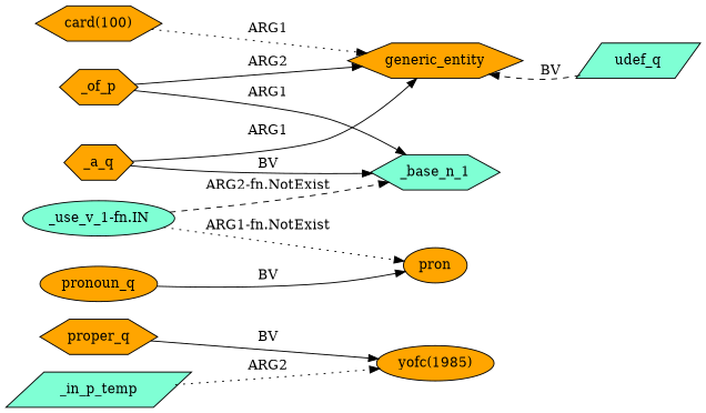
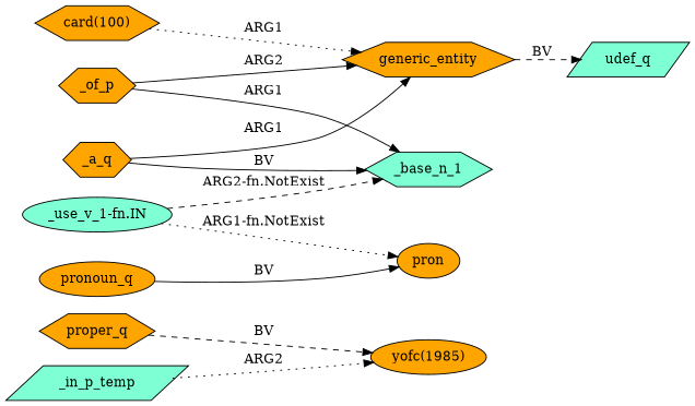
  digraph {
    rankdir=LR
    node [fillcolor=orange shape=hexagon style=filled]
    edge [style=solid]
    "yofc(1985)" [shape=ellipse]
    proper_q
    _of_p
    generic_entity
    _base_n_1 [fillcolor=aquamarine]
    "_use_v_1-fn.IN" [fillcolor=aquamarine shape=ellipse]
    pron [shape=ellipse]
    udef_q [fillcolor=aquamarine shape=parallelogram]
    _in_p_temp [fillcolor=aquamarine shape=parallelogram]
    _a_q
    "card(100)"
    pronoun_q [shape=ellipse]
-   proper_q -> "yofc(1985)" [label=BV]
+   proper_q -> "yofc(1985)" [label=BV style=dashed]
    _of_p -> generic_entity [label=ARG2]
    _of_p -> _base_n_1 [label=ARG1]
    "_use_v_1-fn.IN" -> _base_n_1 [label="ARG2-fn.NotExist" style=dashed]
    "_use_v_1-fn.IN" -> pron [label="ARG1-fn.NotExist" style=dotted]
-   udef_q -> generic_entity [label=BV style=dashed]
+   generic_entity -> udef_q [label=BV style=dashed]
    _in_p_temp -> "yofc(1985)" [label=ARG2 style=dotted]
    _a_q -> generic_entity [label=ARG1]
    _a_q -> _base_n_1 [label=BV]
    "card(100)" -> generic_entity [label=ARG1 style=dotted]
    pronoun_q -> pron [label=BV]
  }
